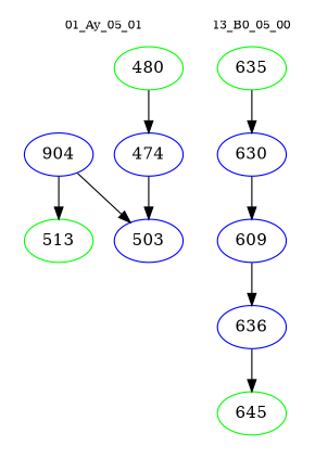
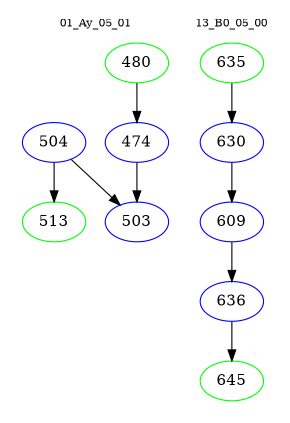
  digraph {
    node [color=blue]
    edge [color=black]
    n1 [color=green label=480]
    n2 [label=474]
    n3 [label=503]
-   n4 [label=904]
+   n4 [label=504]
    n5 [color=green label=513]
    n6 [color=green label=635]
    n7 [label=630]
    n8 [label=609]
    n9 [label=636]
    n10 [color=green label=645]
    subgraph cluster_1 {
      color=white
      fontsize=10
      label="01_Ay_05_01"
      n1
      n2
      n3
      n4
      n5
    }
    subgraph cluster_2 {
      color=white
      fontsize=10
      label="13_B0_05_00"
      n6
      n7
      n8
      n9
      n10
    }
    n1 -> n2
    n2 -> n3
    n4 -> n3
    n4 -> n5
    n6 -> n7
    n7 -> n8
    n8 -> n9
    n9 -> n10
  }
